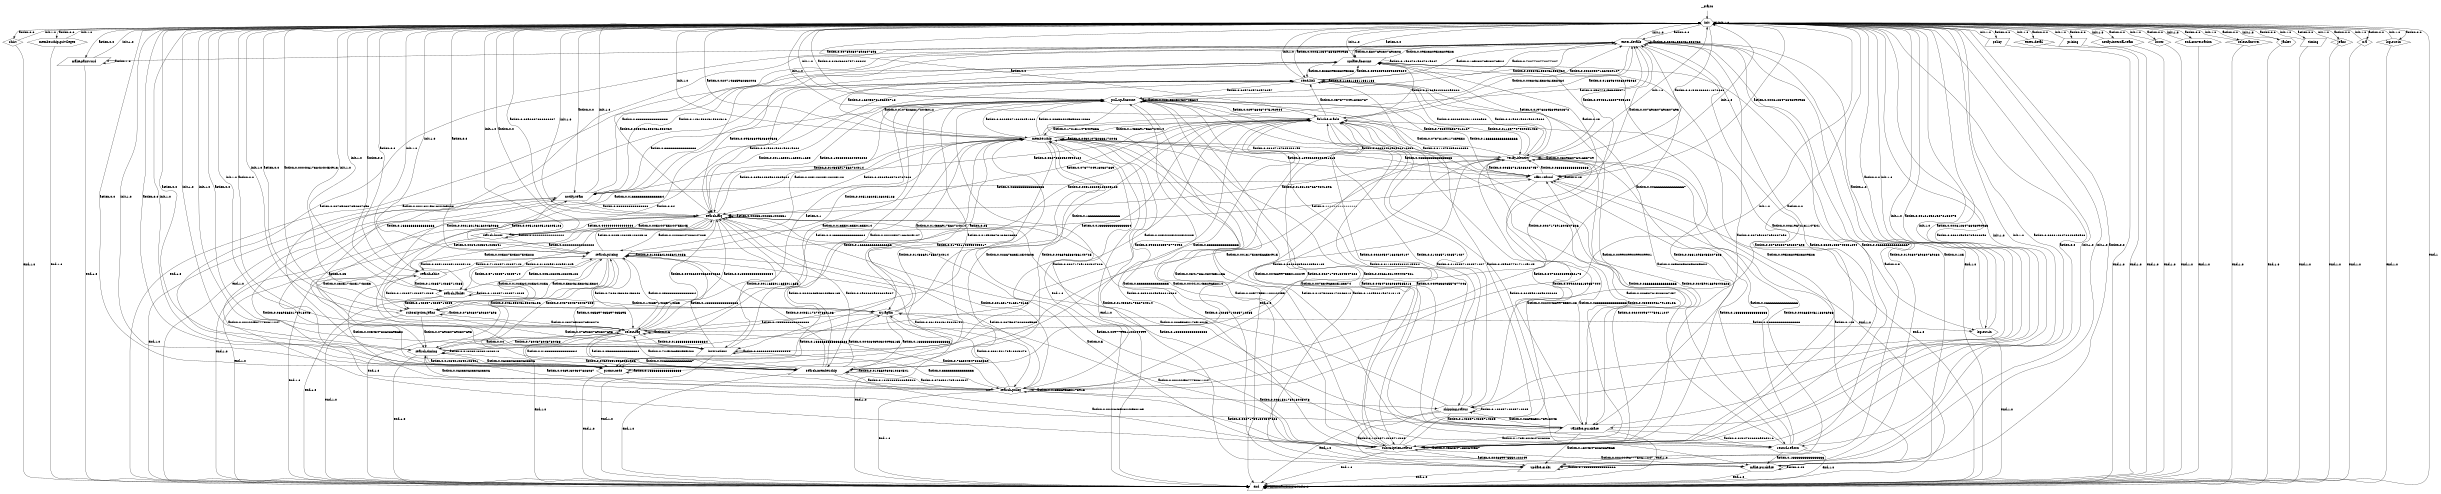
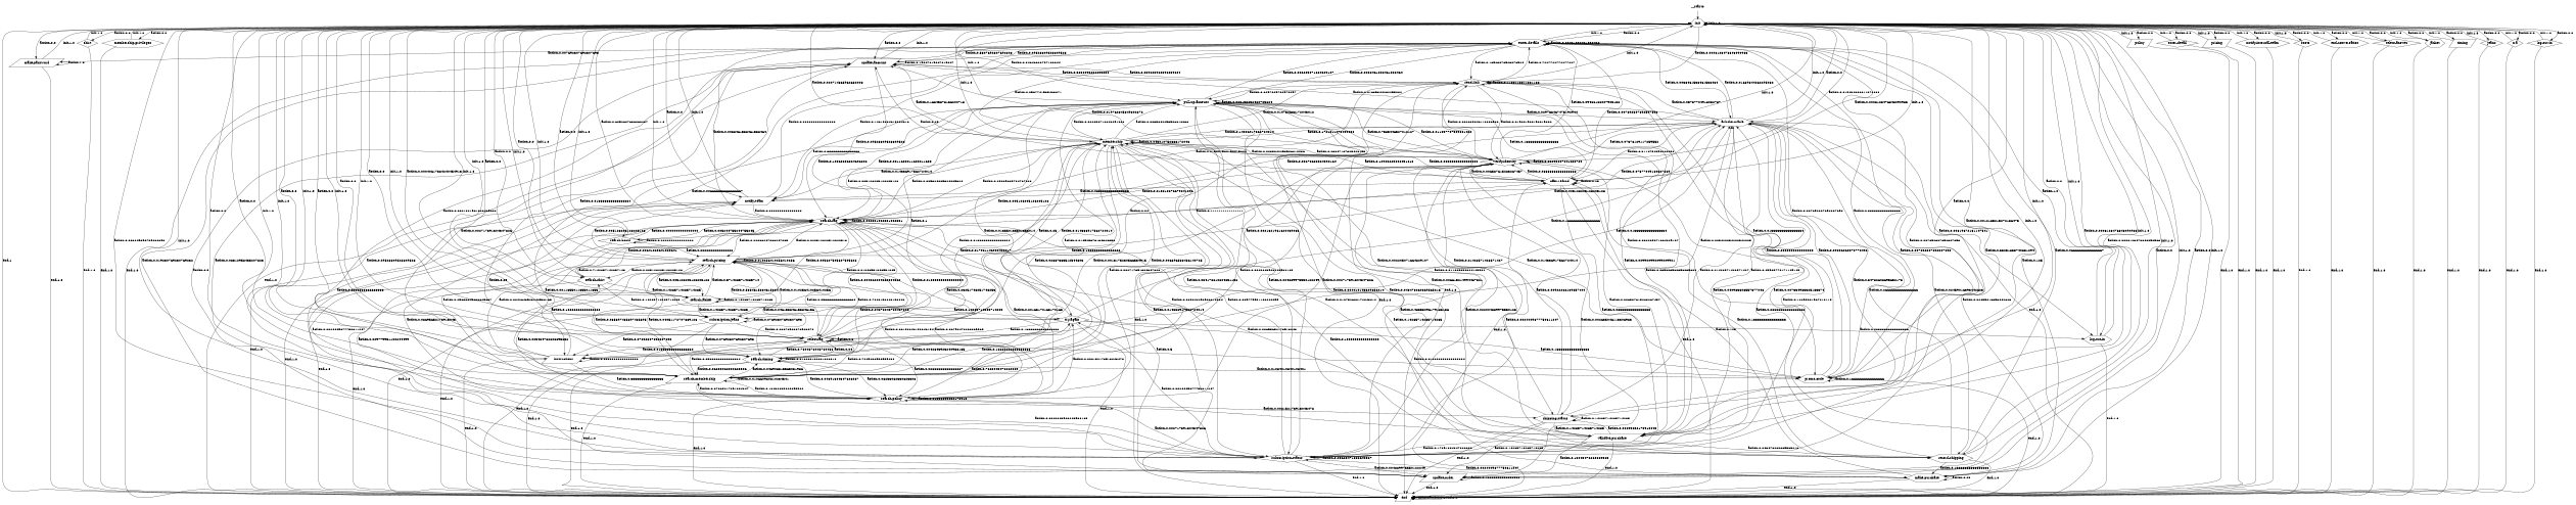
  digraph {
    node [shape=hexagon]
    n1 [label=init]
    n2 [label="make-password" shape=parallelogram]
    n3 [label=shirt shape=diamond]
    n4 [label="membership-privileges"]
    n5 [label="enter-details"]
    n6 [label="verify-identity" shape=diamond]
    n7 [label="try-again" shape=diamond]
    n8 [label=policy shape=parallelogram]
    n9 [label="update-account" shape=parallelogram]
    n10 [label="search-boots" shape=diamond]
    n11 [label="enter-detail" shape=diamond]
    n12 [label=pricing shape=parallelogram]
    n13 [label=membership shape=diamond]
    n14 [label="search-jacket"]
    n15 [label="shipping-status"]
    n16 [label=instructions shape=parallelogram]
    n17 [label="validate-purchase" shape=parallelogram]
    n18 [label="notify-internal-team"]
    n19 [label=boots shape=diamond]
    n20 [label="end-conversation"]
    n21 [label="search-membership" shape=parallelogram]
    n22 [label="select-answer" shape=diamond]
    n23 [label=jacket]
-   n24 [label="record-reason"]
+   n24 [label="record-shipping"]
    n25 [label="subscription-status" shape=diamond]
    n26 [label="search-policy" shape=diamond]
    n27 [label=timing shape=parallelogram]
    n28 [label="subscription-jeans"]
    n29 [label="search-faq" shape=diamond]
    n30 [label="make-purchase"]
    n31 [label="log-out-in"]
    n32 [label="pull-up-account"]
    n33 [label=jeans shape=diamond]
    n34 [label="n/a" shape=diamond]
    n35 [label="offer-refund"]
    n36 [label="search-pricing" shape=parallelogram]
    n37 [label="notify-team" shape=parallelogram]
    n38 [label="promo-code"]
    n39 [label="log-out/in" shape=diamond]
    n40 [label="ask-the-oracle"]
    n41 [label="send-link" shape=diamond]
    n42 [label="search-timing"]
    n43 [label="select-faq" shape=diamond]
    n44 [label="search-shirt"]
    n45 [label="update-order" shape=parallelogram]
    n46 [label=end shape=parallelogram]
    __start0 [shape=none]
    n1 -> n1 [label="init:1.0"]
    n1 -> n2 [label="action:0.0"]
    n1 -> n3 [label="action:0.0"]
    n1 -> n4 [label="action:0.0"]
    n1 -> n5 [label="action:0.0"]
    n1 -> n6 [label="action:0.015434606011372868"]
    n1 -> n7 [label="action:0.00040617384240454913"]
    n1 -> n8 [label="action:0.0"]
    n1 -> n9 [label="action:0.0"]
    n1 -> n10 [label="action:0.0"]
    n1 -> n11 [label="action:0.0"]
    n1 -> n12 [label="action:0.0"]
    n1 -> n13 [label="action:0.020714865962632008"]
    n1 -> n14 [label="action:0.0"]
    n1 -> n15 [label="action:0.0012185215272136475"]
    n1 -> n16 [label="action:0.0"]
    n1 -> n17 [label="action:0.0008123476848090983"]
    n1 -> n18 [label="action:0.0"]
    n1 -> n19 [label="action:0.0"]
    n1 -> n20 [label="action:0.0"]
    n1 -> n21 [label="action:0.0"]
    n1 -> n22 [label="action:0.0"]
    n1 -> n23 [label="action:0.0"]
    n1 -> n24 [label="action:0.0008123476848090983"]
    n1 -> n25 [label="action:0.003249390739236393"]
    n1 -> n26 [label="action:0.0"]
    n1 -> n27 [label="action:0.0"]
    n1 -> n28 [label="action:0.0"]
    n1 -> n29 [label="action:0.6092607636068237"]
    n1 -> n30 [label="action:0.0"]
    n1 -> n31 [label="action:0.0"]
    n1 -> n32 [label="action:0.34646628757108044"]
    n1 -> n33 [label="action:0.0"]
    n1 -> n34 [label="action:0.0"]
    n1 -> n35 [label="action:0.0008123476848090983"]
    n1 -> n36 [label="action:0.0"]
    n1 -> n37 [label="action:0.0"]
    n1 -> n38 [label="action:0.0"]
    n1 -> n39 [label="action:0.0"]
    n1 -> n40 [label="action:0.0"]
    n1 -> n41 [label="action:0.0008123476848090983"]
    n1 -> n42 [label="action:0.0"]
    n1 -> n43 [label="action:0.0"]
    n1 -> n44 [label="action:0.0"]
    n1 -> n45 [label="action:0.0"]
    n1 -> n46 [label="end:1"]
    n2 -> n1 [label="init:1.0"]
    n2 -> n2 [label="action:1.0"]
    n2 -> n46 [label="end:1.0"]
    n3 -> n1 [label="init:1.0"]
    n3 -> n46 [label="end:1.0"]
    n4 -> n1 [label="init:1.0"]
    n4 -> n46 [label="end:1.0"]
    n5 -> n1 [label="init:1.0"]
    n5 -> n2 [label="action:0.007692307692307693"]
    n5 -> n5 [label="action:0.03461538461538462"]
    n5 -> n9 [label="action:0.5807692307692308"]
    n5 -> n17 [label="action:0.007692307692307693"]
    n5 -> n25 [label="action:0.007692307692307693"]
    n5 -> n29 [label="action:0.0038461538461538464"]
    n5 -> n32 [label="action:0.0038461538461538464"]
    n5 -> n35 [label="action:0.007692307692307693"]
    n5 -> n37 [label="action:0.14615384615384616"]
    n5 -> n38 [label="action:0.007692307692307693"]
    n5 -> n40 [label="action:0.0038461538461538464"]
    n5 -> n41 [label="action:0.16923076923076924"]
    n5 -> n45 [label="action:0.019230769230769232"]
    n5 -> n46 [label="end:1.0"]
    n6 -> n1 [label="init:1.0"]
    n6 -> n5 [label="action:0.09486166007905138"]
    n6 -> n6 [label="action:0.03293807641633729"]
    n6 -> n9 [label="action:0.019762845849802372"]
    n6 -> n13 [label="action:0.23847167325428195"]
    n6 -> n15 [label="action:0.00922266139657444"]
    n6 -> n16 [label="action:0.0013175230566534915"]
    n6 -> n17 [label="action:0.006587615283267457"]
    n6 -> n25 [label="action:0.48353096179183136"]
    n6 -> n29 [label="action:0.015810276679841896"]
    n6 -> n32 [label="action:0.011857707509881422"]
    n6 -> n35 [label="action:0.006587615283267457"]
    n6 -> n40 [label="action:0.07378129117259552"]
    n6 -> n41 [label="action:0.002635046113306983"]
    n6 -> n45 [label="action:0.002635046113306983"]
    n6 -> n46 [label="end:1.0"]
    n7 -> n1 [label="init:1.0"]
    n7 -> n13 [label="action:0.25"]
    n7 -> n21 [label="action:0.16666666666666666"]
    n7 -> n31 [label="action:0.08333333333333333"]
    n7 -> n38 [label="action:0.16666666666666666"]
    n7 -> n40 [label="action:0.16666666666666666"]
    n7 -> n43 [label="action:0.16666666666666666"]
    n7 -> n46 [label="end:1.0"]
    n8 -> n1 [label="init:1.0"]
    n8 -> n46 [label="end:1.0"]
    n9 -> n1 [label="init:1.0"]
    n9 -> n5 [label="action:0.09523809523809523"]
    n9 -> n9 [label="action:0.19047619047619047"]
    n9 -> n25 [label="action:0.09523809523809523"]
    n9 -> n29 [label="action:0.09523809523809523"]
    n9 -> n41 [label="action:0.5238095238095238"]
    n9 -> n46 [label="end:1.0"]
    n10 -> n1 [label="init:1.0"]
    n10 -> n10 [label="action:0.2222222222222222"]
    n10 -> n29 [label="action:0.4444444444444444"]
    n10 -> n35 [label="action:0.1111111111111111"]
    n10 -> n36 [label="action:0.2222222222222222"]
    n10 -> n46 [label="end:1.0"]
    n11 -> n1 [label="init:1.0"]
    n11 -> n46 [label="end:1.0"]
    n12 -> n1 [label="init:1.0"]
    n12 -> n46 [label="end:1.0"]
    n13 -> n1 [label="init:1.0"]
    n13 -> n5 [label="action:0.0967741935483871"]
    n13 -> n6 [label="action:0.0035842293906810036"]
    n13 -> n7 [label="action:0.014336917562724014"]
    n13 -> n9 [label="action:0.16845878136200718"]
    n13 -> n13 [label="action:0.043010752688172046"]
    n13 -> n16 [label="action:0.017921146953405017"]
    n13 -> n21 [label="action:0.02867383512544803"]
    n13 -> n24 [label="action:0.010752688172043012"]
    n13 -> n25 [label="action:0.035842293906810034"]
    n13 -> n29 [label="action:0.25089605734767023"]
    n13 -> n32 [label="action:0.0035842293906810036"]
    n13 -> n35 [label="action:0.12903225806451613"]
    n13 -> n37 [label="action:0.014336917562724014"]
    n13 -> n38 [label="action:0.014336917562724014"]
    n13 -> n40 [label="action:0.14336917562724014"]
    n13 -> n41 [label="action:0.010752688172043012"]
    n13 -> n45 [label="action:0.014336917562724014"]
    n13 -> n46 [label="end:1.0"]
    n14 -> n1 [label="init:1.0"]
    n14 -> n7 [label="action:0.14285714285714285"]
    n14 -> n14 [label="action:0.14285714285714285"]
    n14 -> n28 [label="action:0.14285714285714285"]
    n14 -> n36 [label="action:0.5714285714285714"]
    n14 -> n46 [label="end:1.0"]
    n15 -> n1 [label="init:1.0"]
    n15 -> n15 [label="action:0.14285714285714285"]
    n15 -> n17 [label="action:0.14285714285714285"]
    n15 -> n29 [label="action:0.14285714285714285"]
    n15 -> n32 [label="action:0.21428571428571427"]
    n15 -> n40 [label="action:0.21428571428571427"]
    n15 -> n45 [label="action:0.14285714285714285"]
    n15 -> n46 [label="end:1.0"]
    n16 -> n1 [label="init:1.0"]
    n16 -> n13 [label="action:0.16666666666666666"]
    n16 -> n16 [label="action:0.08333333333333333"]
    n16 -> n26 [label="action:0.3333333333333333"]
    n16 -> n36 [label="action:0.16666666666666666"]
    n16 -> n37 [label="action:0.25"]
    n16 -> n46 [label="end:1.0"]
    n17 -> n1 [label="init:1.0"]
    n17 -> n13 [label="action:0.043478260869565216"]
    n17 -> n15 [label="action:0.08695652173913043"]
    n17 -> n24 [label="action:0.043478260869565216"]
    n17 -> n25 [label="action:0.17391304347826086"]
    n17 -> n29 [label="action:0.08695652173913043"]
    n17 -> n37 [label="action:0.08695652173913043"]
    n17 -> n40 [label="action:0.34782608695652173"]
    n17 -> n45 [label="action:0.13043478260869565"]
    n17 -> n46 [label="end:1.0"]
    n18 -> n1 [label="init:1.0"]
    n18 -> n46 [label="end:1.0"]
    n19 -> n1 [label="init:1.0"]
    n19 -> n46 [label="end:1.0"]
    n20 -> n1 [label="init:1.0"]
    n20 -> n46 [label="end:1.0"]
    n21 -> n1 [label="init:1.0"]
    n21 -> n5 [label="action:0.0021321961620469083"]
    n21 -> n6 [label="action:0.0042643923240938165"]
    n21 -> n7 [label="action:0.0042643923240938165"]
    n21 -> n13 [label="action:0.006396588486140725"]
    n21 -> n21 [label="action:0.010660980810234541"]
    n21 -> n25 [label="action:0.0042643923240938165"]
    n21 -> n26 [label="action:0.13432835820895522"]
    n21 -> n29 [label="action:0.0042643923240938165"]
    n21 -> n32 [label="action:0.014925373134328358"]
    n21 -> n36 [label="action:0.04051172707889126"]
    n21 -> n41 [label="action:0.0021321961620469083"]
    n21 -> n42 [label="action:0.046908315565031986"]
    n21 -> n43 [label="action:0.7249466950959488"]
    n21 -> n46 [label="end:1.0"]
    n22 -> n1 [label="init:1.0"]
    n22 -> n46 [label="end:1.0"]
    n23 -> n1 [label="init:1.0"]
    n23 -> n46 [label="end:1.0"]
    n24 -> n1 [label="init:1.0"]
    n24 -> n5 [label="action:0.06666666666666667"]
    n24 -> n6 [label="action:0.26666666666666666"]
    n24 -> n29 [label="action:0.13333333333333333"]
    n24 -> n30 [label="action:0.13333333333333333"]
    n24 -> n35 [label="action:0.13333333333333333"]
    n24 -> n40 [label="action:0.26666666666666666"]
    n24 -> n46 [label="end:1.0"]
    n25 -> n1 [label="init:1.0"]
    n25 -> n5 [label="action:0.33251833740831294"]
    n25 -> n6 [label="action:0.022004889975550123"]
    n25 -> n7 [label="action:0.0024449877750611247"]
    n25 -> n9 [label="action:0.08312958435207823"]
    n25 -> n13 [label="action:0.009779951100244499"]
    n25 -> n25 [label="action:0.05623471882640587"]
    n25 -> n29 [label="action:0.009779951100244499"]
    n25 -> n30 [label="action:0.0024449877750611247"]
    n25 -> n32 [label="action:0.004889975550122249"]
    n25 -> n35 [label="action:0.0024449877750611247"]
    n25 -> n37 [label="action:0.0024449877750611247"]
    n25 -> n40 [label="action:0.007334963325183374"]
    n25 -> n41 [label="action:0.45965770171149145"]
    n25 -> n45 [label="action:0.004889975550122249"]
    n25 -> n46 [label="end:1.0"]
    n26 -> n1 [label="init:1.0"]
    n26 -> n6 [label="action:0.002717391304347826"]
    n26 -> n7 [label="action:0.008152173913043478"]
    n26 -> n9 [label="action:0.002717391304347826"]
    n26 -> n13 [label="action:0.002717391304347826"]
    n26 -> n15 [label="action:0.008152173913043478"]
    n26 -> n21 [label="action:0.07065217391304347"]
    n26 -> n25 [label="action:0.002717391304347826"]
    n26 -> n26 [label="action:0.01358695652173913"]
    n26 -> n36 [label="action:0.06793478260869565"]
    n26 -> n42 [label="action:0.04891304347826087"]
    n26 -> n43 [label="action:0.7663043478260869"]
    n26 -> n44 [label="action:0.005434782608695652"]
    n26 -> n46 [label="end:1.0"]
    n27 -> n1 [label="init:1.0"]
    n27 -> n46 [label="end:1.0"]
    n28 -> n1 [label="init:1.0"]
    n28 -> n16 [label="action:0.07692307692307693"]
    n28 -> n28 [label="action:0.07692307692307693"]
    n28 -> n36 [label="action:0.5384615384615384"]
    n28 -> n42 [label="action:0.07692307692307693"]
    n28 -> n43 [label="action:0.23076923076923078"]
    n28 -> n46 [label="end:1.0"]
    n29 -> n1 [label="init:1.0"]
    n29 -> n10 [label="action:0.005244755244755245"]
    n29 -> n13 [label="action:0.009324009324009324"]
    n29 -> n14 [label="action:0.005827505827505828"]
    n29 -> n16 [label="action:0.0011655011655011655"]
    n29 -> n21 [label="action:0.29836829836829837"]
    n29 -> n26 [label="action:0.20163170163170163"]
    n29 -> n28 [label="action:0.01048951048951049"]
    n29 -> n29 [label="action:0.002331002331002331"]
    n29 -> n32 [label="action:0.0011655011655011655"]
    n29 -> n36 [label="action:0.22086247086247085"]
    n29 -> n42 [label="action:0.23251748251748253"]
    n29 -> n43 [label="action:0.004662004662004662"]
    n29 -> n44 [label="action:0.00641025641025641"]
    n29 -> n46 [label="end:1.0"]
    n30 -> n1 [label="init:1.0"]
    n30 -> n5 [label="action:0.125"]
    n30 -> n29 [label="action:0.5"]
    n30 -> n30 [label="action:0.25"]
    n30 -> n35 [label="action:0.125"]
    n30 -> n46 [label="end:1.0"]
    n31 -> n1 [label="init:1.0"]
    n31 -> n5 [label="action:1.0"]
    n31 -> n46 [label="end:1.0"]
    n32 -> n1 [label="init:1.0"]
    n32 -> n5 [label="action:0.002205071664829107"]
    n32 -> n6 [label="action:0.7585446527012127"]
    n32 -> n13 [label="action:0.022050716648291068"]
    n32 -> n15 [label="action:0.002205071664829107"]
    n32 -> n17 [label="action:0.011025358324145534"]
    n32 -> n24 [label="action:0.006615214994487321"]
    n32 -> n25 [label="action:0.034178610804851156"]
    n32 -> n29 [label="action:0.10363836824696802"]
    n32 -> n30 [label="action:0.004410143329658214"]
    n32 -> n32 [label="action:0.023153252480705624"]
    n32 -> n38 [label="action:0.002205071664829107"]
    n32 -> n40 [label="action:0.029768467475192944"]
    n32 -> n46 [label="end:1.0"]
    n33 -> n1 [label="init:1.0"]
    n33 -> n46 [label="end:1.0"]
    n34 -> n1 [label="init:1.0"]
    n34 -> n46 [label="end:1.0"]
    n35 -> n1 [label="init:1.0"]
    n35 -> n6 [label="action:0.08333333333333333"]
    n35 -> n9 [label="action:0.25"]
    n35 -> n13 [label="action:0.08333333333333333"]
    n35 -> n17 [label="action:0.08333333333333333"]
    n35 -> n32 [label="action:0.16666666666666666"]
    n35 -> n35 [label="action:0.25"]
    n35 -> n37 [label="action:0.08333333333333333"]
    n35 -> n46 [label="end:1.0"]
    n36 -> n1 [label="init:1.0"]
    n36 -> n13 [label="action:0.005128205128205128"]
    n36 -> n14 [label="action:0.005128205128205128"]
    n36 -> n21 [label="action:0.035897435897435895"]
    n36 -> n26 [label="action:0.06153846153846154"]
    n36 -> n28 [label="action:0.010256410256410256"]
    n36 -> n29 [label="action:0.020512820512820513"]
    n36 -> n32 [label="action:0.005128205128205128"]
    n36 -> n36 [label="action:0.010256410256410256"]
    n36 -> n37 [label="action:0.005128205128205128"]
    n36 -> n40 [label="action:0.005128205128205128"]
    n36 -> n42 [label="action:0.046153846153846156"]
    n36 -> n43 [label="action:0.7846153846153846"]
    n36 -> n44 [label="action:0.005128205128205128"]
    n36 -> n46 [label="end:1.0"]
    n37 -> n1 [label="init:1.0"]
    n37 -> n5 [label="action:0.3333333333333333"]
    n37 -> n29 [label="action:0.3333333333333333"]
    n37 -> n32 [label="action:0.3333333333333333"]
    n37 -> n46 [label="end:1.0"]
    n38 -> n1 [label="init:1.0"]
+   n38 -> n5 [label="action:0.3333333333333333"]
    n38 -> n38 [label="action:0.16666666666666666"]
    n38 -> n40 [label="action:0.3333333333333333"]
-   n38 -> n41 [label="action:0.16666666666666666"]
+   n38 -> n41 [label="action:0.013333333333333334"]
    n38 -> n46 [label="end:1.0"]
    n39 -> n1 [label="init:1.0"]
    n39 -> n46 [label="end:1.0"]
    n40 -> n1 [label="init:1.0"]
    n40 -> n5 [label="action:0.01639344262295082"]
    n40 -> n9 [label="action:0.01639344262295082"]
    n40 -> n13 [label="action:0.1721311475409836"]
    n40 -> n24 [label="action:0.02459016393442623"]
    n40 -> n25 [label="action:0.040983606557377046"]
    n40 -> n29 [label="action:0.07377049180327869"]
    n40 -> n30 [label="action:0.02459016393442623"]
    n40 -> n31 [label="action:0.00819672131147541"]
    n40 -> n35 [label="action:0.3114754098360656"]
    n40 -> n37 [label="action:0.03278688524590164"]
    n40 -> n38 [label="action:0.09836065573770492"]
    n40 -> n41 [label="action:0.05737704918032787"]
    n40 -> n45 [label="action:0.12295081967213115"]
    n40 -> n46 [label="end:1.0"]
    n41 -> n1 [label="init:1.0"]
    n41 -> n5 [label="action:0.7227722772277227"]
    n41 -> n6 [label="action:0.019801980198019802"]
    n41 -> n9 [label="action:0.039603960396039604"]
    n41 -> n17 [label="action:0.009900990099009901"]
    n41 -> n25 [label="action:0.039603960396039604"]
    n41 -> n29 [label="action:0.019801980198019802"]
    n41 -> n32 [label="action:0.0297029702970297"]
    n41 -> n41 [label="action:0.1188118811881188"]
    n41 -> n46 [label="end:1.0"]
    n42 -> n1 [label="init:1.0"]
    n42 -> n21 [label="action:0.06233062330623306"]
    n42 -> n26 [label="action:0.06233062330623306"]
    n42 -> n32 [label="action:0.013550135501355014"]
    n42 -> n36 [label="action:0.04878048780487805"]
    n42 -> n38 [label="action:0.01084010840108401"]
    n42 -> n40 [label="action:0.005420054200542005"]
    n42 -> n42 [label="action:0.016260162601626018"]
    n42 -> n43 [label="action:0.7804878048780488"]
    n42 -> n46 [label="end:1.0"]
    n43 -> n1 [label="init:1.0"]
    n43 -> n5 [label="action:0.006666666666666667"]
    n43 -> n9 [label="action:0.013333333333333334"]
    n43 -> n13 [label="action:0.013333333333333334"]
    n43 -> n16 [label="action:0.013333333333333334"]
    n43 -> n21 [label="action:0.05333333333333334"]
    n43 -> n26 [label="action:0.02666666666666667"]
    n43 -> n29 [label="action:0.013333333333333334"]
    n43 -> n32 [label="action:0.1"]
    n43 -> n36 [label="action:0.05333333333333334"]
    n43 -> n38 [label="action:0.013333333333333334"]
    n43 -> n40 [label="action:0.013333333333333334"]
    n43 -> n41 [label="action:0.04"]
    n43 -> n42 [label="action:0.04"]
    n43 -> n43 [label="action:0.6"]
    n43 -> n46 [label="end:1.0"]
    n44 -> n1 [label="init:1.0"]
    n44 -> n14 [label="action:0.14285714285714285"]
    n44 -> n28 [label="action:0.14285714285714285"]
    n44 -> n36 [label="action:0.7142857142857143"]
    n44 -> n46 [label="end:1.0"]
    n45 -> n1 [label="init:1.0"]
    n45 -> n9 [label="action:0.5"]
    n45 -> n32 [label="action:0.3333333333333333"]
    n45 -> n45 [label="action:0.16666666666666666"]
    n45 -> n46 [label="end:1.0"]
    n46 -> n46 [label="init:1.0"]
    n46 -> n46 [label="action:1.0"]
    n46 -> n46 [label="end:1.0"]
    __start0 -> n1
  }
